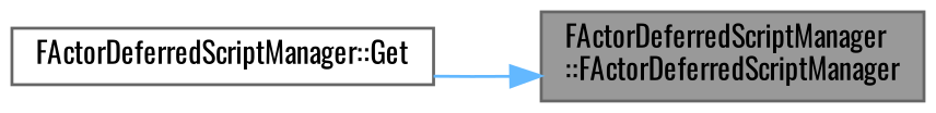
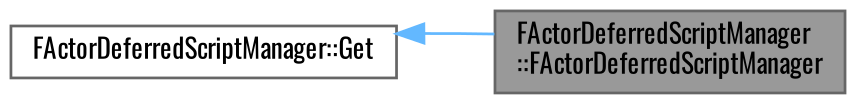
  digraph {
    rankdir=RL
    fontname=Oswald
    node [fontname=Oswald fontsize=10 shape=box style=filled]
    n1 [color=gray40 fillcolor=grey60 fontcolor=black height=0.2 label="FActorDeferredScriptManager\l::FActorDeferredScriptManager" width=0.4]
    n2 [color=grey40 fillcolor=white height=0.2 label="FActorDeferredScriptManager::Get" width=0.4]
-   n1 -> n2 [color=steelblue1 dir=back fontname=Oswald fontsize=10 labelfontname=Helvetica labelfontsize=10 style=solid]
+   n2 -> n1 [color=steelblue1 dir=back fontname=Oswald fontsize=10 labelfontname=Helvetica labelfontsize=10 style=solid]
  }
